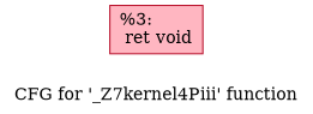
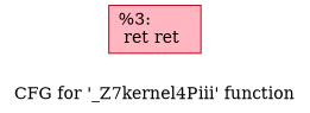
  digraph {
    label="CFG for '_Z7kernel4Piii' function"
-   n1 [color="#b70d28ff" fillcolor=lightpink label="{%3:\l  ret void\l}" shape=record style=filled]
+   n1 [color="#b70d28ff" fillcolor=lightpink label="{%3:\l  ret ret\l}" shape=record style=filled]
  }
